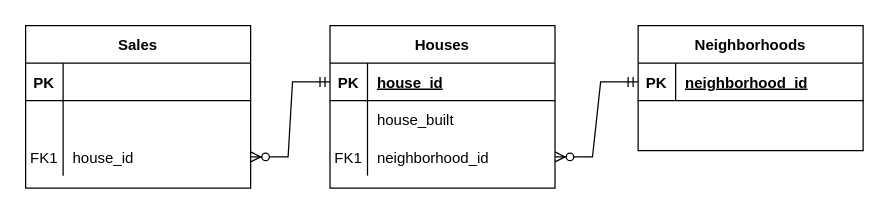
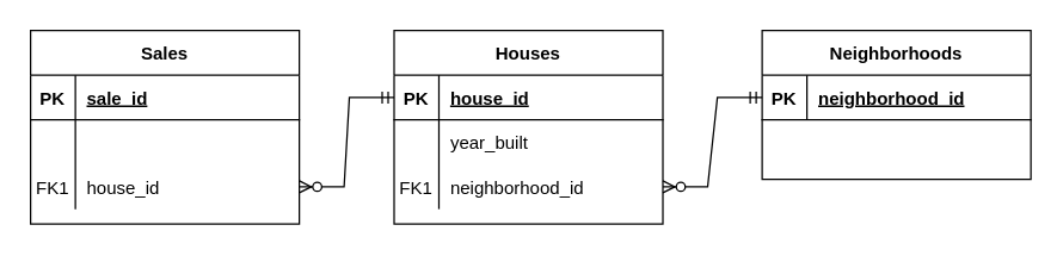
  <mxCell id="0" />
  <mxCell id="1" parent="0" />
  <mxCell id="2" value="Houses" style="shape=table;startSize=30;container=1;collapsible=1;childLayout=tableLayout;fixedRows=1;rowLines=0;fontStyle=1;align=center;resizeLast=1;" parent="1" vertex="1"><mxGeometry x="263.5" y="20" width="180" height="130" as="geometry" /></mxCell>
  <mxCell id="3" value="" style="shape=partialRectangle;collapsible=0;dropTarget=0;pointerEvents=0;fillColor=none;top=0;left=0;bottom=1;right=0;points=[[0,0.5],[1,0.5]];portConstraint=eastwest;" parent="2" vertex="1"><mxGeometry y="30" width="180" height="30" as="geometry" /></mxCell>
  <mxCell id="4" value="PK" style="shape=partialRectangle;connectable=0;fillColor=none;top=0;left=0;bottom=0;right=0;fontStyle=1;overflow=hidden;" parent="3" vertex="1"><mxGeometry width="30" height="30" as="geometry"><mxRectangle width="30" height="30" as="alternateBounds" /></mxGeometry></mxCell>
  <mxCell id="5" value="house_id" style="shape=partialRectangle;connectable=0;fillColor=none;top=0;left=0;bottom=0;right=0;align=left;spacingLeft=6;fontStyle=5;overflow=hidden;" parent="3" vertex="1"><mxGeometry x="30" width="150" height="30" as="geometry"><mxRectangle width="150" height="30" as="alternateBounds" /></mxGeometry></mxCell>
  <mxCell id="6" value="" style="shape=partialRectangle;collapsible=0;dropTarget=0;pointerEvents=0;fillColor=none;top=0;left=0;bottom=0;right=0;points=[[0,0.5],[1,0.5]];portConstraint=eastwest;" parent="2" vertex="1"><mxGeometry y="60" width="180" height="30" as="geometry" /></mxCell>
  <mxCell id="7" value="" style="shape=partialRectangle;connectable=0;fillColor=none;top=0;left=0;bottom=0;right=0;editable=1;overflow=hidden;" parent="6" vertex="1"><mxGeometry width="30" height="30" as="geometry"><mxRectangle width="30" height="30" as="alternateBounds" /></mxGeometry></mxCell>
- <mxCell id="8" value="house_built" style="shape=partialRectangle;connectable=0;fillColor=none;top=0;left=0;bottom=0;right=0;align=left;spacingLeft=6;overflow=hidden;" parent="6" vertex="1"><mxGeometry x="30" width="150" height="30" as="geometry"><mxRectangle width="150" height="30" as="alternateBounds" /></mxGeometry></mxCell>
+ <mxCell id="8" value="year_built" style="shape=partialRectangle;connectable=0;fillColor=none;top=0;left=0;bottom=0;right=0;align=left;spacingLeft=6;overflow=hidden;" parent="6" vertex="1"><mxGeometry x="30" width="150" height="30" as="geometry"><mxRectangle width="150" height="30" as="alternateBounds" /></mxGeometry></mxCell>
  <mxCell id="9" value="" style="shape=partialRectangle;collapsible=0;dropTarget=0;pointerEvents=0;fillColor=none;top=0;left=0;bottom=0;right=0;points=[[0,0.5],[1,0.5]];portConstraint=eastwest;" parent="2" vertex="1"><mxGeometry y="90" width="180" height="30" as="geometry" /></mxCell>
  <mxCell id="10" value="FK1" style="shape=partialRectangle;connectable=0;fillColor=none;top=0;left=0;bottom=0;right=0;editable=1;overflow=hidden;" parent="9" vertex="1"><mxGeometry width="30" height="30" as="geometry"><mxRectangle width="30" height="30" as="alternateBounds" /></mxGeometry></mxCell>
  <mxCell id="11" value="neighborhood_id" style="shape=partialRectangle;connectable=0;fillColor=none;top=0;left=0;bottom=0;right=0;align=left;spacingLeft=6;overflow=hidden;" parent="9" vertex="1"><mxGeometry x="30" width="150" height="30" as="geometry"><mxRectangle width="150" height="30" as="alternateBounds" /></mxGeometry></mxCell>
  <mxCell id="12" value="Sales" style="shape=table;startSize=30;container=1;collapsible=1;childLayout=tableLayout;fixedRows=1;rowLines=0;fontStyle=1;align=center;resizeLast=1;" parent="1" vertex="1"><mxGeometry x="20" y="20" width="180" height="130" as="geometry" /></mxCell>
  <mxCell id="13" value="" style="shape=partialRectangle;collapsible=0;dropTarget=0;pointerEvents=0;fillColor=none;top=0;left=0;bottom=1;right=0;points=[[0,0.5],[1,0.5]];portConstraint=eastwest;" parent="12" vertex="1"><mxGeometry y="30" width="180" height="30" as="geometry" /></mxCell>
  <mxCell id="14" value="PK" style="shape=partialRectangle;connectable=0;fillColor=none;top=0;left=0;bottom=0;right=0;fontStyle=1;overflow=hidden;" parent="13" vertex="1"><mxGeometry width="30" height="30" as="geometry"><mxRectangle width="30" height="30" as="alternateBounds" /></mxGeometry></mxCell>
+ <mxCell id="15" value="sale_id" style="shape=partialRectangle;connectable=0;fillColor=none;top=0;left=0;bottom=0;right=0;align=left;spacingLeft=6;fontStyle=5;overflow=hidden;" parent="13" vertex="1"><mxGeometry x="30" width="150" height="30" as="geometry"><mxRectangle width="150" height="30" as="alternateBounds" /></mxGeometry></mxCell>
  <mxCell id="16" value="" style="shape=partialRectangle;collapsible=0;dropTarget=0;pointerEvents=0;fillColor=none;top=0;left=0;bottom=0;right=0;points=[[0,0.5],[1,0.5]];portConstraint=eastwest;" parent="12" vertex="1"><mxGeometry y="60" width="180" height="30" as="geometry" /></mxCell>
  <mxCell id="17" value="" style="shape=partialRectangle;connectable=0;fillColor=none;top=0;left=0;bottom=0;right=0;editable=1;overflow=hidden;" parent="16" vertex="1"><mxGeometry width="30" height="30" as="geometry"><mxRectangle width="30" height="30" as="alternateBounds" /></mxGeometry></mxCell>
  <mxCell id="18" value="" style="shape=partialRectangle;collapsible=0;dropTarget=0;pointerEvents=0;fillColor=none;top=0;left=0;bottom=0;right=0;points=[[0,0.5],[1,0.5]];portConstraint=eastwest;" vertex="1" parent="12"><mxGeometry y="90" width="180" height="30" as="geometry" /></mxCell>
  <mxCell id="19" value="FK1" style="shape=partialRectangle;connectable=0;fillColor=none;top=0;left=0;bottom=0;right=0;editable=1;overflow=hidden;" vertex="1" parent="18"><mxGeometry width="30" height="30" as="geometry"><mxRectangle width="30" height="30" as="alternateBounds" /></mxGeometry></mxCell>
  <mxCell id="20" value="house_id" style="shape=partialRectangle;connectable=0;fillColor=none;top=0;left=0;bottom=0;right=0;align=left;spacingLeft=6;overflow=hidden;fontStyle=0" vertex="1" parent="18"><mxGeometry x="30" width="150" height="30" as="geometry"><mxRectangle width="150" height="30" as="alternateBounds" /></mxGeometry></mxCell>
  <mxCell id="21" value="Neighborhoods" style="shape=table;startSize=30;container=1;collapsible=1;childLayout=tableLayout;fixedRows=1;rowLines=0;fontStyle=1;align=center;resizeLast=1;" parent="1" vertex="1"><mxGeometry x="510" y="20" width="180" height="100" as="geometry" /></mxCell>
  <mxCell id="22" value="" style="shape=partialRectangle;collapsible=0;dropTarget=0;pointerEvents=0;fillColor=none;top=0;left=0;bottom=1;right=0;points=[[0,0.5],[1,0.5]];portConstraint=eastwest;" parent="21" vertex="1"><mxGeometry y="30" width="180" height="30" as="geometry" /></mxCell>
  <mxCell id="23" value="PK" style="shape=partialRectangle;connectable=0;fillColor=none;top=0;left=0;bottom=0;right=0;fontStyle=1;overflow=hidden;" parent="22" vertex="1"><mxGeometry width="30" height="30" as="geometry"><mxRectangle width="30" height="30" as="alternateBounds" /></mxGeometry></mxCell>
  <mxCell id="24" value="neighborhood_id" style="shape=partialRectangle;connectable=0;fillColor=none;top=0;left=0;bottom=0;right=0;align=left;spacingLeft=6;fontStyle=5;overflow=hidden;" parent="22" vertex="1"><mxGeometry x="30" width="150" height="30" as="geometry"><mxRectangle width="150" height="30" as="alternateBounds" /></mxGeometry></mxCell>
  <mxCell id="25" value="" style="shape=partialRectangle;collapsible=0;dropTarget=0;pointerEvents=0;fillColor=none;top=0;left=0;bottom=0;right=0;points=[[0,0.5],[1,0.5]];portConstraint=eastwest;" parent="21" vertex="1"><mxGeometry y="60" width="180" height="30" as="geometry" /></mxCell>
  <mxCell id="26" value="" style="shape=partialRectangle;connectable=0;fillColor=none;top=0;left=0;bottom=0;right=0;editable=1;overflow=hidden;" parent="25" vertex="1"><mxGeometry width="30" height="30" as="geometry"><mxRectangle width="30" height="30" as="alternateBounds" /></mxGeometry></mxCell>
  <mxCell id="27" value="" style="edgeStyle=entityRelationEdgeStyle;fontSize=12;html=1;endArrow=ERzeroToMany;startArrow=ERmandOne;rounded=0;exitX=0;exitY=0.5;exitDx=0;exitDy=0;entryX=1;entryY=0.5;entryDx=0;entryDy=0;" edge="1" parent="1" source="22" target="9"><mxGeometry width="100" height="100" relative="1" as="geometry"><mxPoint x="270" y="360" as="sourcePoint" /><mxPoint x="370" y="260" as="targetPoint" /></mxGeometry></mxCell>
  <mxCell id="28" value="" style="edgeStyle=entityRelationEdgeStyle;fontSize=12;html=1;endArrow=ERzeroToMany;startArrow=ERmandOne;rounded=0;exitX=0;exitY=0.5;exitDx=0;exitDy=0;entryX=1;entryY=0.5;entryDx=0;entryDy=0;" edge="1" parent="1" source="3" target="18"><mxGeometry width="100" height="100" relative="1" as="geometry"><mxPoint x="170" y="350" as="sourcePoint" /><mxPoint x="270" y="250" as="targetPoint" /></mxGeometry></mxCell>
